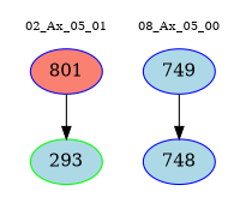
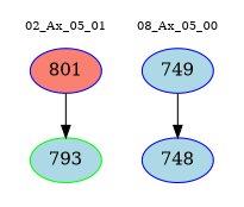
  digraph {
    node [color=blue fillcolor=lightblue style=filled]
    edge [color=black]
    n1 [fillcolor=salmon label=801]
-   n2 [color=green label=293]
+   n2 [color=green label=793]
    n3 [label=749]
    n4 [label=748]
    subgraph cluster_1 {
      color=white
      fontsize=10
      label="02_Ax_05_01"
      n1
      n2
    }
    subgraph cluster_2 {
      color=white
      fontsize=10
      label="08_Ax_05_00"
      n3
      n4
    }
    n1 -> n2
    n3 -> n4
  }
